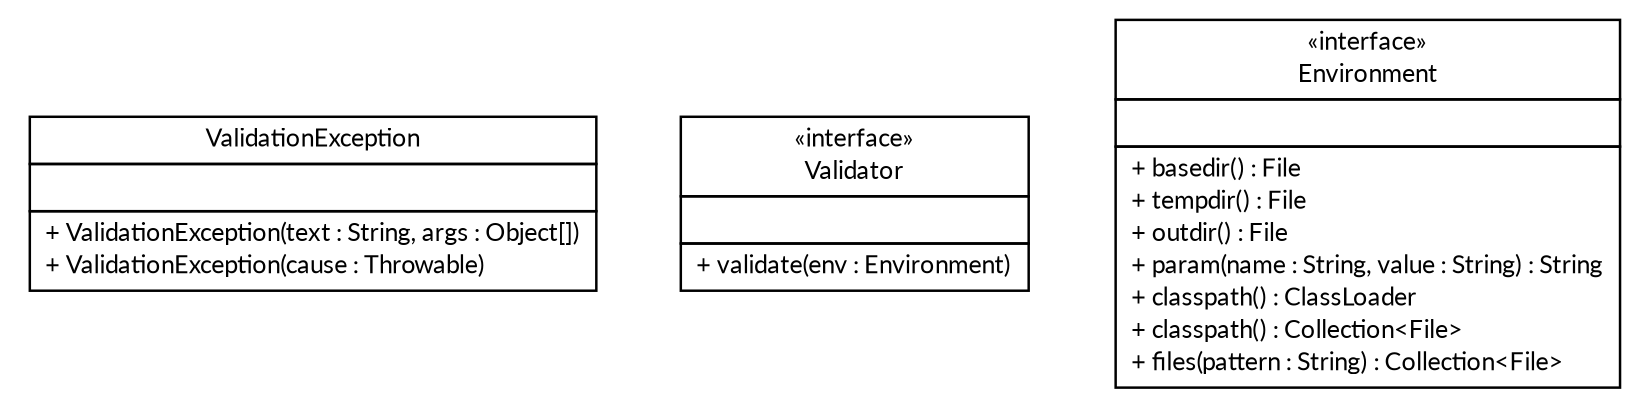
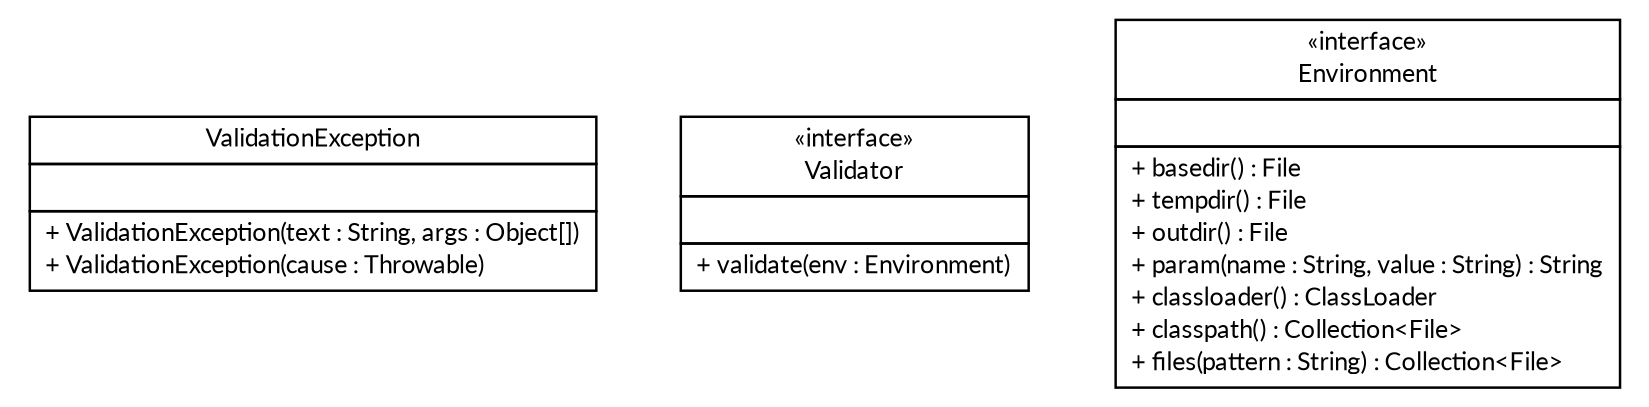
  digraph {
    nodesep=0.25
    ranksep=0.5
    fontname=Lato
    node [fontcolor=black fontname=Lato fontsize=10.0 shape=plaintext]
    n1 [label=<<table title="com.qulice.spi.ValidationException" border="0" cellborder="1" cellspacing="0" cellpadding="2" port="p" href="./ValidationException.html"> 		<tr><td><table border="0" cellspacing="0" cellpadding="1"> <tr><td align="center" balign="center"> ValidationException </td></tr> 		</table></td></tr> 		<tr><td><table border="0" cellspacing="0" cellpadding="1"> <tr><td align="left" balign="left">  </td></tr> 		</table></td></tr> 		<tr><td><table border="0" cellspacing="0" cellpadding="1"> <tr><td align="left" balign="left"> + ValidationException(text : String, args : Object[]) </td></tr> <tr><td align="left" balign="left"> + ValidationException(cause : Throwable) </td></tr> 		</table></td></tr> 		</table>>]
    n2 [label=<<table title="com.qulice.spi.Validator" border="0" cellborder="1" cellspacing="0" cellpadding="2" port="p" href="./Validator.html"> 		<tr><td><table border="0" cellspacing="0" cellpadding="1"> <tr><td align="center" balign="center"> &#171;interface&#187; </td></tr> <tr><td align="center" balign="center"> Validator </td></tr> 		</table></td></tr> 		<tr><td><table border="0" cellspacing="0" cellpadding="1"> <tr><td align="left" balign="left">  </td></tr> 		</table></td></tr> 		<tr><td><table border="0" cellspacing="0" cellpadding="1"> <tr><td align="left" balign="left"> + validate(env : Environment) </td></tr> 		</table></td></tr> 		</table>>]
-   n3 [label=<<table title="com.qulice.spi.Environment" border="0" cellborder="1" cellspacing="0" cellpadding="2" port="p" href="./Environment.html"> 		<tr><td><table border="0" cellspacing="0" cellpadding="1"> <tr><td align="center" balign="center"> &#171;interface&#187; </td></tr> <tr><td align="center" balign="center"> Environment </td></tr> 		</table></td></tr> 		<tr><td><table border="0" cellspacing="0" cellpadding="1"> <tr><td align="left" balign="left">  </td></tr> 		</table></td></tr> 		<tr><td><table border="0" cellspacing="0" cellpadding="1"> <tr><td align="left" balign="left"> + basedir() : File </td></tr> <tr><td align="left" balign="left"> + tempdir() : File </td></tr> <tr><td align="left" balign="left"> + outdir() : File </td></tr> <tr><td align="left" balign="left"> + param(name : String, value : String) : String </td></tr> <tr><td align="left" balign="left"> + classpath() : ClassLoader </td></tr> <tr><td align="left" balign="left"> + classpath() : Collection&lt;File&gt; </td></tr> <tr><td align="left" balign="left"> + files(pattern : String) : Collection&lt;File&gt; </td></tr> 		</table></td></tr> 		</table>>]
+   n3 [label=<<table title="com.qulice.spi.Environment" border="0" cellborder="1" cellspacing="0" cellpadding="2" port="p" href="./Environment.html"> 		<tr><td><table border="0" cellspacing="0" cellpadding="1"> <tr><td align="center" balign="center"> &#171;interface&#187; </td></tr> <tr><td align="center" balign="center"> Environment </td></tr> 		</table></td></tr> 		<tr><td><table border="0" cellspacing="0" cellpadding="1"> <tr><td align="left" balign="left">  </td></tr> 		</table></td></tr> 		<tr><td><table border="0" cellspacing="0" cellpadding="1"> <tr><td align="left" balign="left"> + basedir() : File </td></tr> <tr><td align="left" balign="left"> + tempdir() : File </td></tr> <tr><td align="left" balign="left"> + outdir() : File </td></tr> <tr><td align="left" balign="left"> + param(name : String, value : String) : String </td></tr> <tr><td align="left" balign="left"> + classloader() : ClassLoader </td></tr> <tr><td align="left" balign="left"> + classpath() : Collection&lt;File&gt; </td></tr> <tr><td align="left" balign="left"> + files(pattern : String) : Collection&lt;File&gt; </td></tr> 		</table></td></tr> 		</table>>]
  }
